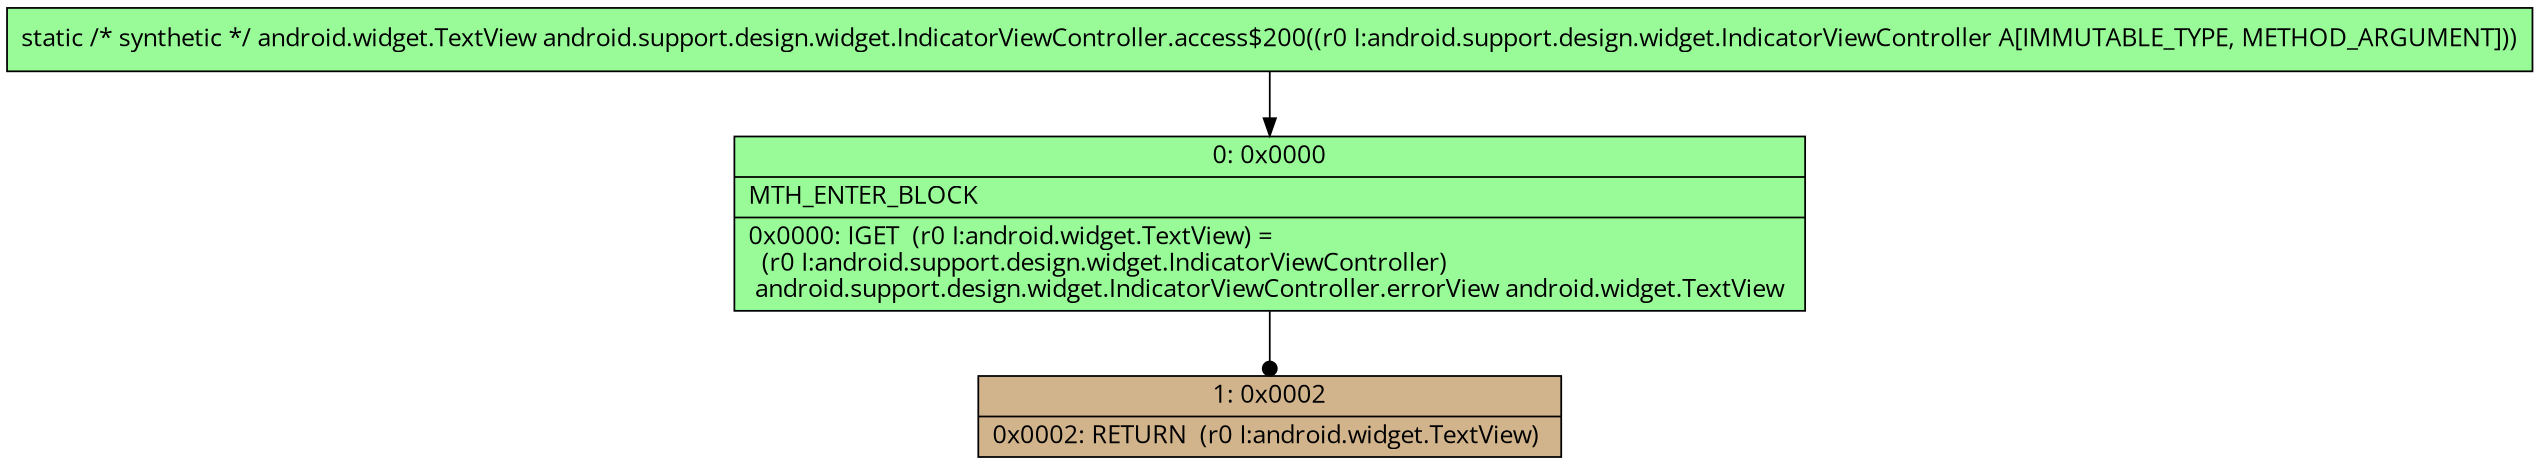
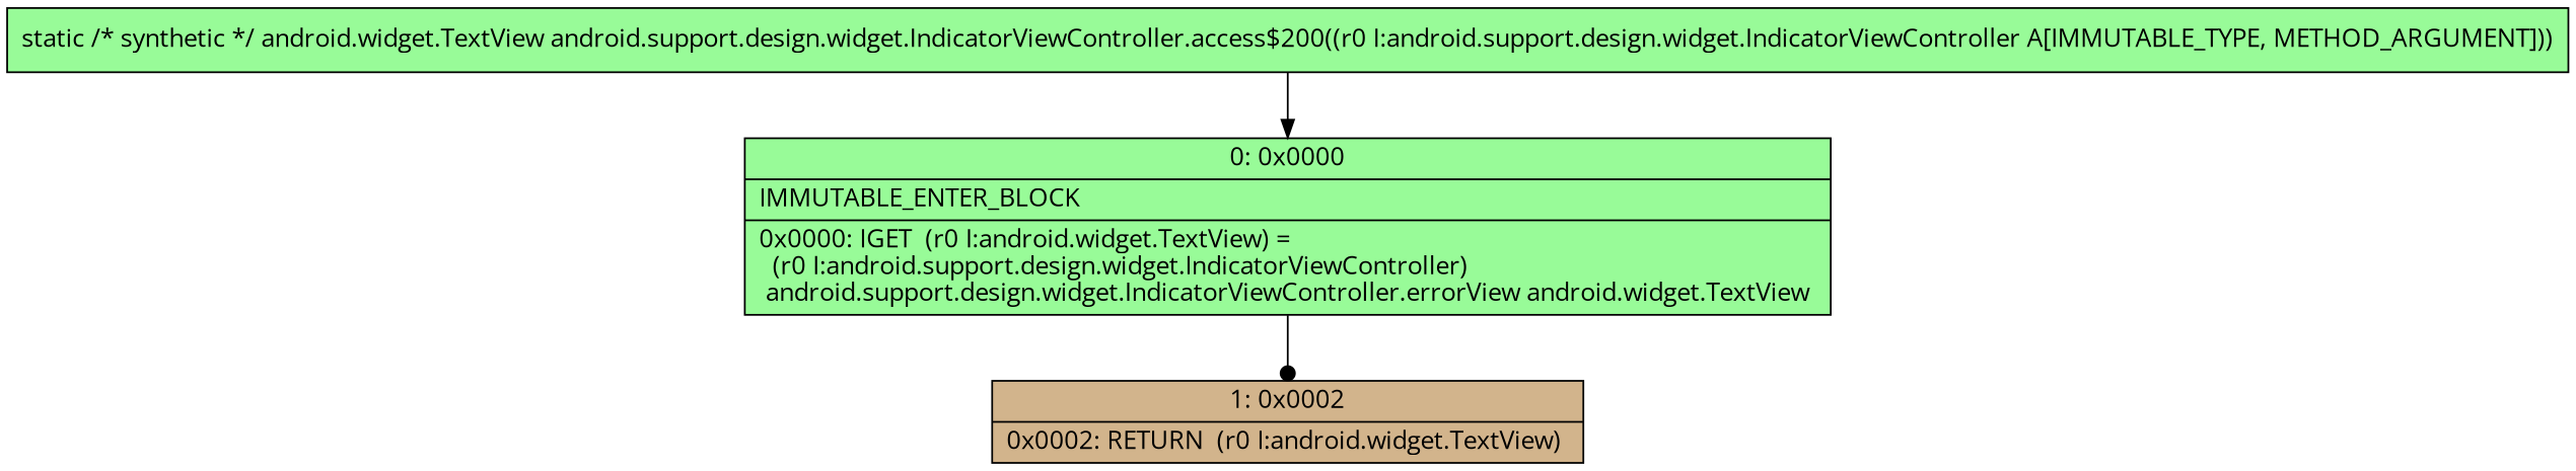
  digraph {
    fontname="Open Sans"
    node [shape=record style=filled fillcolor=palegreen fontname="Open Sans"]
    edge [fontname="Open Sans"]
-   n1 [label="{0\:\ 0x0000|MTH_ENTER_BLOCK\l|0x0000: IGET  (r0 I:android.widget.TextView) = \l  (r0 I:android.support.design.widget.IndicatorViewController)\l android.support.design.widget.IndicatorViewController.errorView android.widget.TextView \l}"]
+   n1 [label="{0\:\ 0x0000|IMMUTABLE_ENTER_BLOCK\l|0x0000: IGET  (r0 I:android.widget.TextView) = \l  (r0 I:android.support.design.widget.IndicatorViewController)\l android.support.design.widget.IndicatorViewController.errorView android.widget.TextView \l}"]
    n2 [label="{1\:\ 0x0002|0x0002: RETURN  (r0 I:android.widget.TextView) \l}" fillcolor=tan]
    n3 [label="{static \/* synthetic *\/ android.widget.TextView android.support.design.widget.IndicatorViewController.access$200((r0 I:android.support.design.widget.IndicatorViewController A[IMMUTABLE_TYPE, METHOD_ARGUMENT])) }"]
    n1 -> n2 [arrowhead=dot]
    n3 -> n1 [arrowhead=normal]
  }
